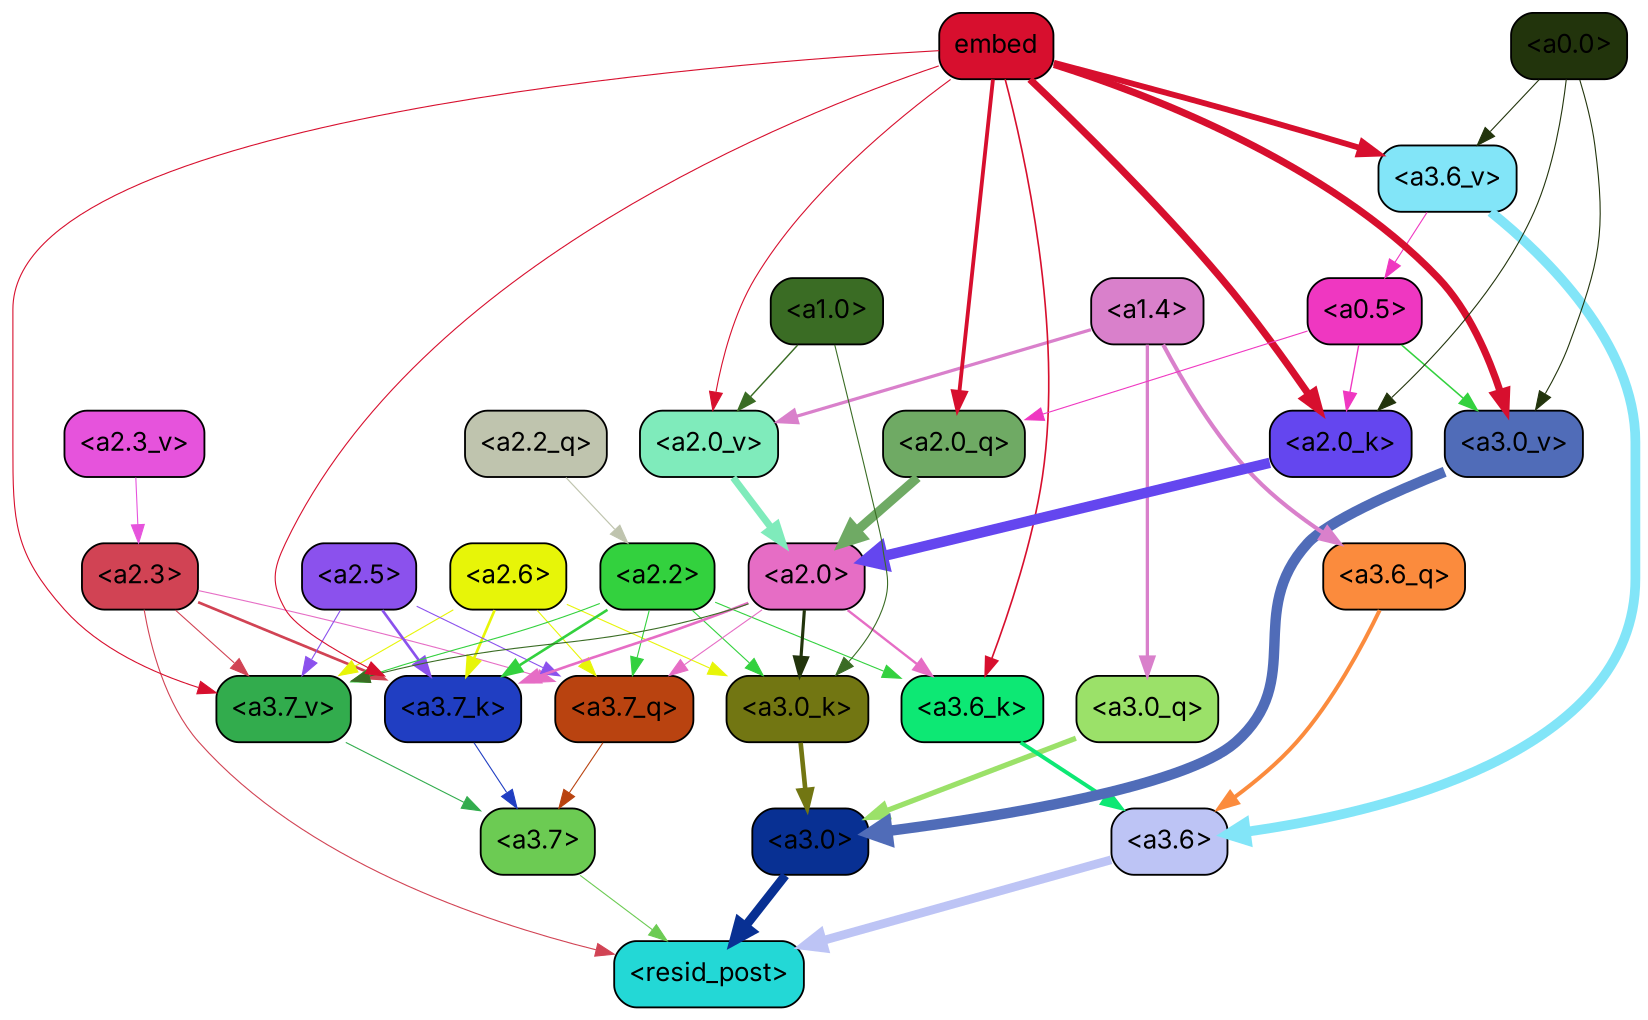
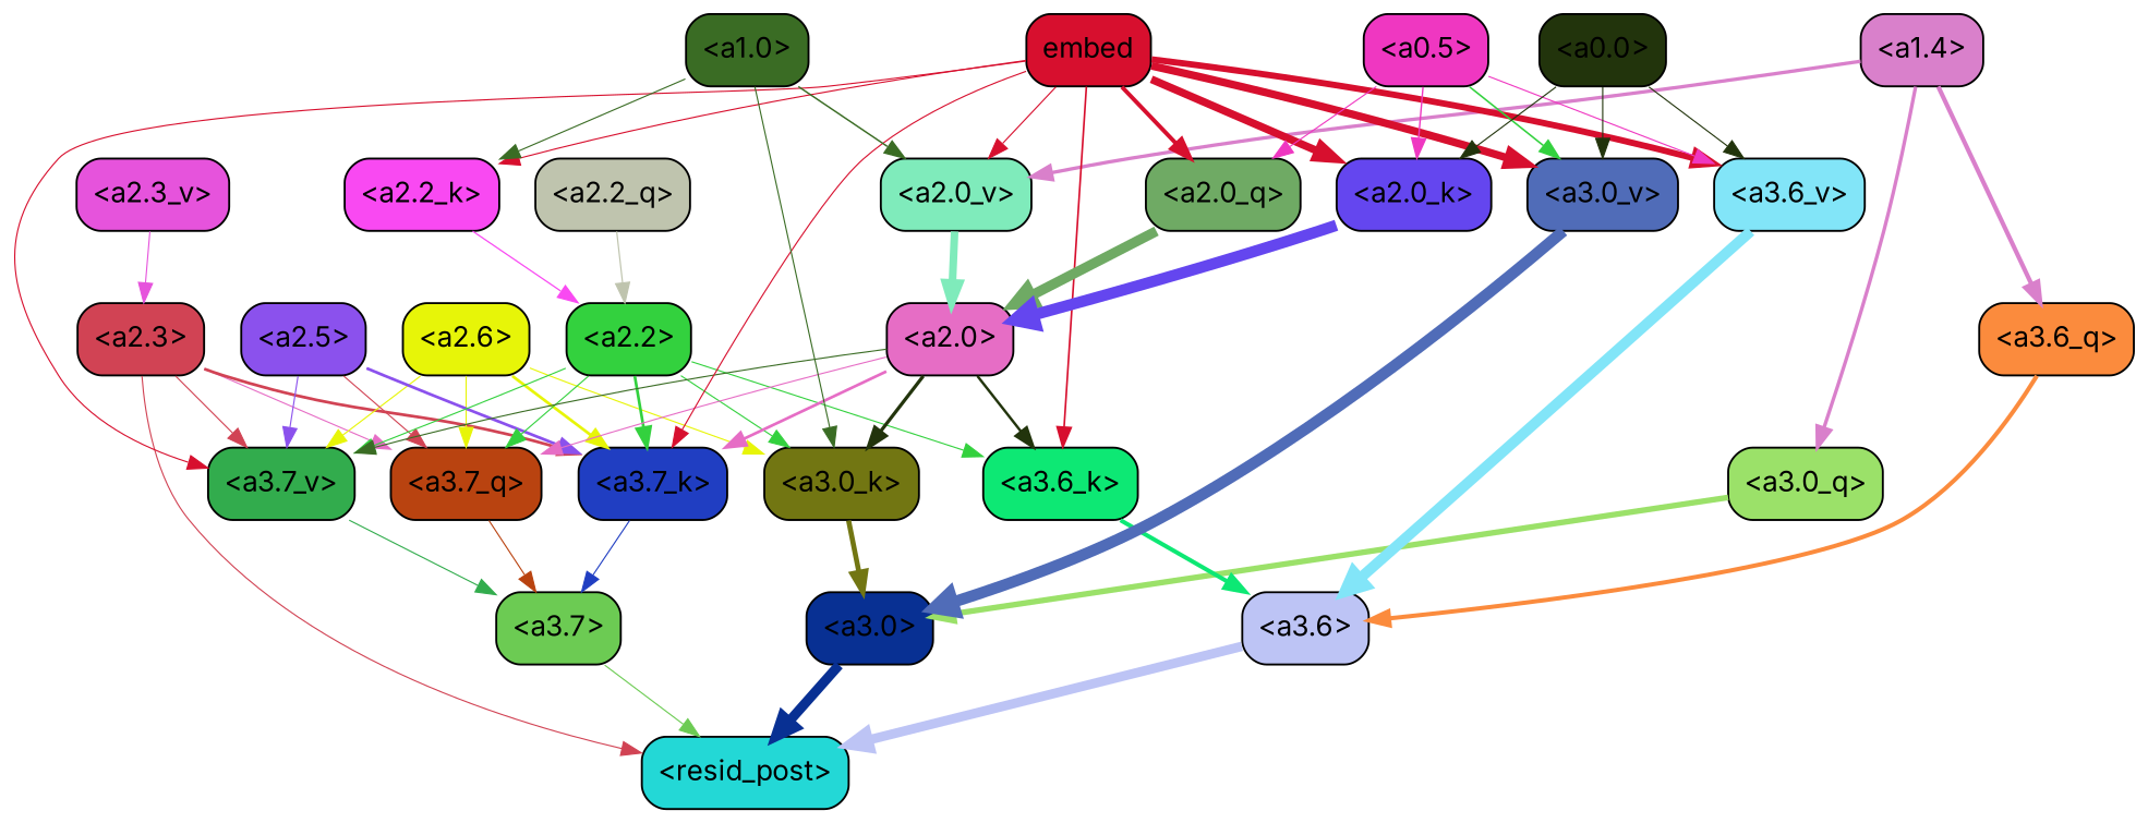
  strict digraph {
    fontname=Inter
    splines=true
    node [color=black fontname=Inter shape=box style="filled, rounded"]
    edge [color="#d70f2e" fontname=Inter penwidth=0.6]
    "<a3.7>" [fillcolor="#6ccb53"]
    "<resid_post>" [fillcolor="#23d8d6"]
    "<a3.6>" [fillcolor="#bdc4f5"]
    "<a3.0>" [fillcolor="#083093"]
    "<a2.3>" [fillcolor="#d14354"]
    "<a3.7_q>" [fillcolor="#b94310"]
    "<a3.7_k>" [fillcolor="#203ec2"]
    "<a3.7_v>" [fillcolor="#32ac4d"]
    "<a3.6_q>" [fillcolor="#fb8b3d"]
    "<a3.0_q>" [fillcolor="#9be169"]
    "<a3.6_k>" [fillcolor="#0de874"]
    "<a3.0_k>" [fillcolor="#727612"]
    "<a3.6_v>" [fillcolor="#82e5f8"]
    "<a3.0_v>" [fillcolor="#506cb8"]
    "<a2.6>" [fillcolor="#e7f508"]
    "<a2.5>" [fillcolor="#8b51ed"]
    "<a2.2>" [fillcolor="#33d13e"]
    "<a2.0>" [fillcolor="#e66dc5"]
    "<a1.4>" [fillcolor="#d980cb"]
    "<a2.0_v>" [fillcolor="#7febbb"]
    embed [fillcolor="#d70f2e"]
    "<a2.0_q>" [fillcolor="#6faa64"]
+   "<a2.2_k>" [fillcolor="#f949f2"]
    "<a2.0_k>" [fillcolor="#6446ef"]
    "<a1.0>" [fillcolor="#3a6c24"]
    "<a0.5>" [fillcolor="#ef37c1"]
    "<a0.0>" [fillcolor="#22340c"]
    "<a2.2_q>" [fillcolor="#bfc4ae"]
    "<a2.3_v>" [fillcolor="#e653dc"]
    "<a3.7>" -> "<resid_post>" [color="#6ccb53"]
    "<a3.6>" -> "<resid_post>" [color="#bdc4f5" penwidth=4.746312499046326]
    "<a3.0>" -> "<resid_post>" [color="#083093" penwidth=4.896343111991882]
    "<a2.3>" -> "<resid_post>" [color="#d14354"]
    "<a2.3>" -> "<a3.7_q>" [color="#e66dc5"]
    "<a2.3>" -> "<a3.7_k>" [color="#d14354" penwidth=1.467104621231556]
    "<a2.3>" -> "<a3.7_v>" [color="#d14354"]
    "<a3.7_q>" -> "<a3.7>" [color="#b94310"]
    "<a3.7_k>" -> "<a3.7>" [color="#203ec2"]
    "<a3.7_v>" -> "<a3.7>" [color="#32ac4d"]
    "<a3.6_q>" -> "<a3.6>" [color="#fb8b3d" penwidth=2.160832464694977]
    "<a3.0_q>" -> "<a3.0>" [color="#9be169" penwidth=2.870753765106201]
    "<a3.6_k>" -> "<a3.6>" [color="#0de874" penwidth=2.13908451795578]
    "<a3.0_k>" -> "<a3.0>" [color="#727612" penwidth=2.520303964614868]
    "<a3.6_v>" -> "<a3.6>" [color="#82e5f8" penwidth=5.297133803367615]
    "<a3.0_v>" -> "<a3.0>" [color="#506cb8" penwidth=5.680712580680847]
    "<a2.6>" -> "<a3.7_q>" [color="#e7f508"]
    "<a2.6>" -> "<a3.7_k>" [color="#e7f508" penwidth=1.4453159049153328]
    "<a2.6>" -> "<a3.7_v>" [color="#e7f508"]
    "<a2.6>" -> "<a3.0_k>" [color="#e7f508"]
-   "<a2.5>" -> "<a3.7_q>" [color="#8b51ed"]
+   "<a2.5>" -> "<a3.7_q>" [color="#d14354"]
    "<a2.5>" -> "<a3.7_k>" [color="#8b51ed" penwidth=1.4526091292500496]
    "<a2.5>" -> "<a3.7_v>" [color="#8b51ed"]
    "<a2.2>" -> "<a3.7_q>" [color="#33d13e"]
    "<a2.2>" -> "<a3.7_k>" [color="#33d13e" penwidth=1.4310357049107552]
    "<a2.2>" -> "<a3.7_v>" [color="#33d13e"]
    "<a2.2>" -> "<a3.6_k>" [color="#33d13e"]
    "<a2.2>" -> "<a3.0_k>" [color="#33d13e"]
    "<a2.0>" -> "<a3.7_q>" [color="#e66dc5"]
    "<a2.0>" -> "<a3.7_k>" [color="#e66dc5" penwidth=1.4314699843525887]
    "<a2.0>" -> "<a3.7_v>" [color="#3a6c24"]
-   "<a2.0>" -> "<a3.6_k>" [color="#e66dc5" penwidth=1.2950235605239868]
+   "<a2.0>" -> "<a3.6_k>" [color="#22340c" penwidth=1.2950235605239868]
    "<a2.0>" -> "<a3.0_k>" [color="#22340c" penwidth=1.712992787361145]
    "<a1.4>" -> "<a3.6_q>" [color="#d980cb" penwidth=2.242796540260315]
    "<a1.4>" -> "<a3.0_q>" [color="#d980cb" penwidth=1.7808996737003326]
    "<a1.4>" -> "<a2.0_v>" [color="#d980cb" penwidth=1.7603429555892944]
    "<a2.0_v>" -> "<a2.0>" [color="#7febbb" penwidth=3.8170836865901947]
    embed -> "<a3.7_k>"
    embed -> "<a3.7_v>"
    embed -> "<a3.6_k>" [penwidth=0.891706109046936]
    embed -> "<a3.6_v>" [penwidth=3.1766927242279053]
    embed -> "<a3.0_v>" [penwidth=3.9005755856633186]
    embed -> "<a2.0_v>"
    embed -> "<a2.0_q>" [penwidth=2.0810389518737793]
+   embed -> "<a2.2_k>"
    embed -> "<a2.0_k>" [penwidth=3.8915770053863525]
    "<a2.0_q>" -> "<a2.0>" [color="#6faa64" penwidth=5.017253503203392]
+   "<a2.2_k>" -> "<a2.2>" [color="#f949f2" penwidth=0.6690489649772644]
    "<a2.0_k>" -> "<a2.0>" [color="#6446ef" penwidth=5.656688302755356]
    "<a1.0>" -> "<a3.0_k>" [color="#3a6c24"]
    "<a1.0>" -> "<a2.0_v>" [color="#3a6c24" penwidth=0.7897878289222717]
-   "<a3.6_v>" -> "<a0.5>" [color="#ef37c1"]
+   "<a1.0>" -> "<a2.2_k>" [color="#3a6c24"]
+   "<a0.5>" -> "<a3.6_v>" [color="#ef37c1"]
    "<a0.5>" -> "<a3.0_v>" [color="#33d13e" penwidth=0.8493617177009583]
    "<a0.5>" -> "<a2.0_q>" [color="#ef37c1"]
    "<a0.5>" -> "<a2.0_k>" [color="#ef37c1" penwidth=0.7482255101203918]
    "<a0.0>" -> "<a3.6_v>" [color="#22340c"]
    "<a0.0>" -> "<a3.0_v>" [color="#22340c"]
    "<a0.0>" -> "<a2.0_k>" [color="#22340c"]
    "<a2.2_q>" -> "<a2.2>" [color="#bfc4ae" penwidth=0.6449352353811264]
    "<a2.3_v>" -> "<a2.3>" [color="#e653dc"]
  }
